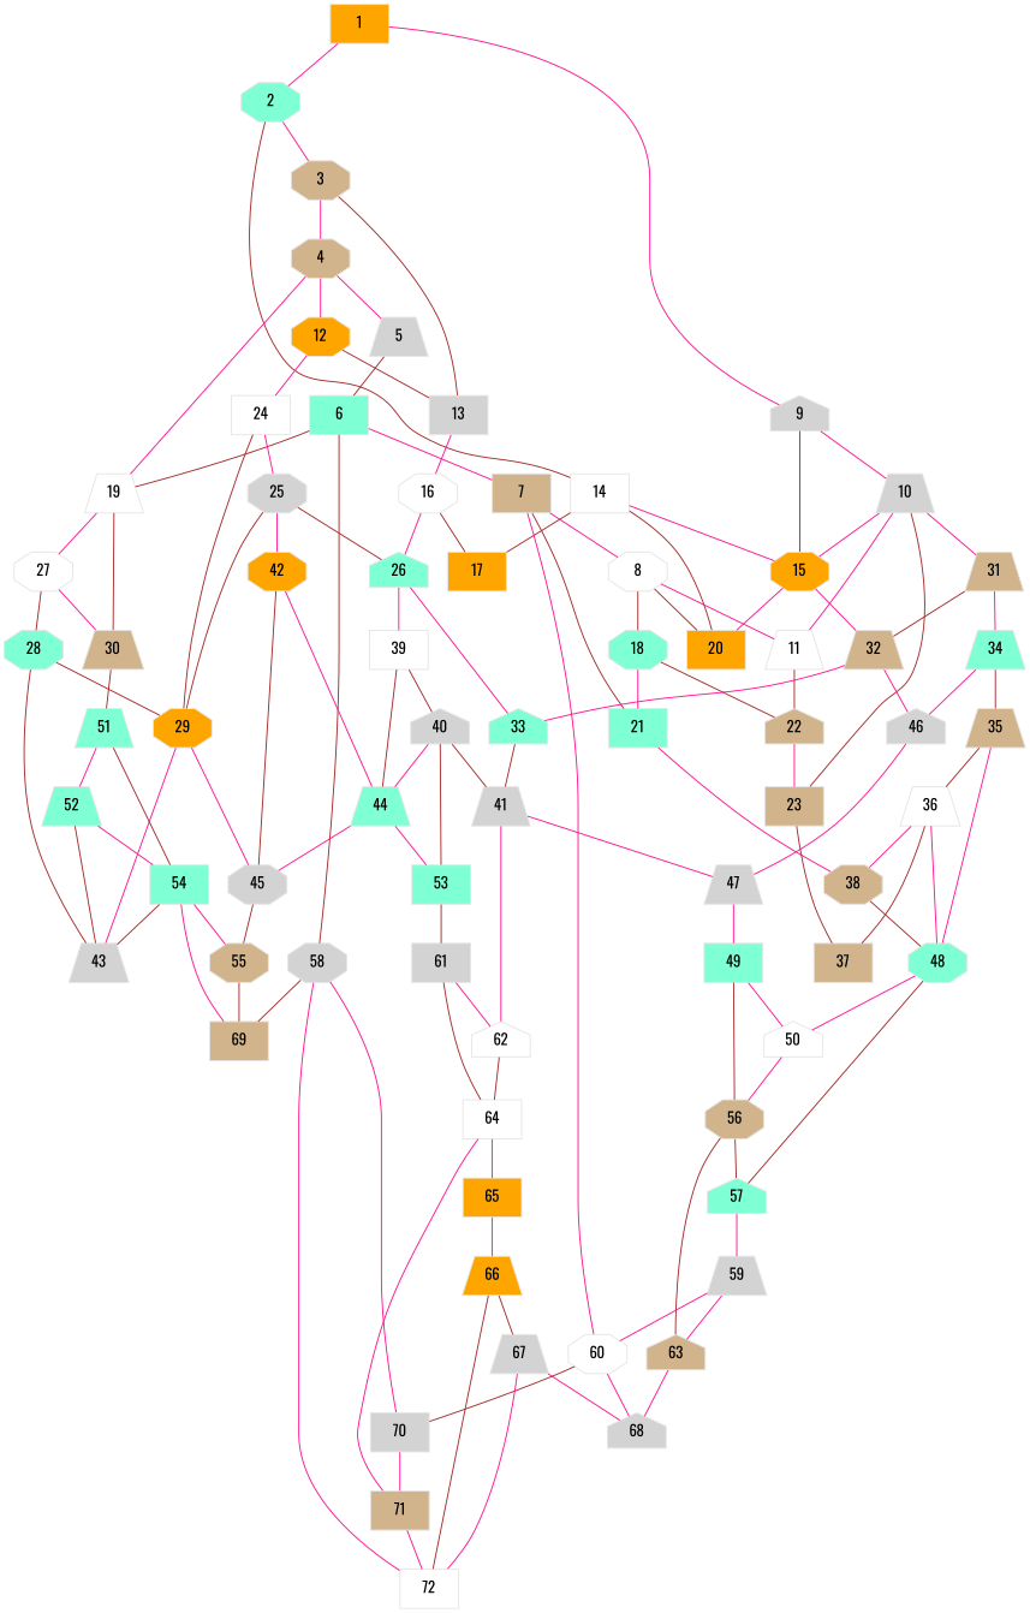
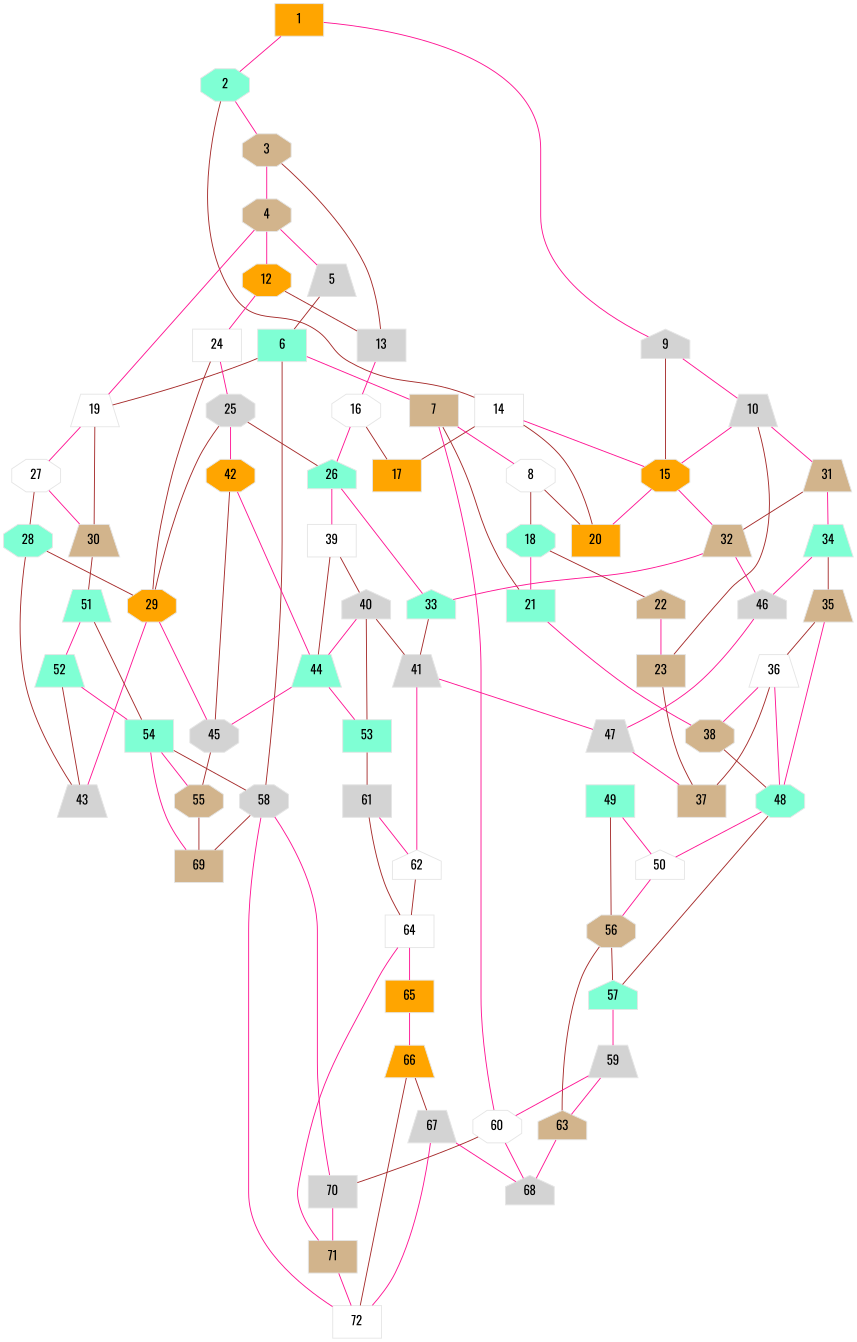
  graph {
    fontname=Oswald
    node [color=gray90 fillcolor=lightgrey fontname=Oswald shape=box style=filled]
    edge [color=deeppink fontname=Oswald weight=1.0]
    1 [fillcolor=orange]
    2 [fillcolor=aquamarine shape=octagon]
    9 [shape=house]
    3 [fillcolor=tan shape=octagon]
    14 [fillcolor=white]
    10 [shape=trapezium]
    15 [fillcolor=orange shape=octagon]
    4 [fillcolor=tan shape=octagon]
    13
    17 [fillcolor=orange]
    20 [fillcolor=orange]
    5 [shape=trapezium]
    12 [fillcolor=orange shape=octagon]
    19 [fillcolor=white shape=trapezium]
    16 [fillcolor=white shape=octagon]
    6 [fillcolor=aquamarine]
    24 [fillcolor=white]
    27 [fillcolor=white shape=octagon]
    30 [fillcolor=tan shape=trapezium]
    7 [fillcolor=tan]
    58 [shape=octagon]
    8 [fillcolor=white shape=octagon]
    21 [fillcolor=aquamarine]
    60 [fillcolor=white shape=octagon]
    69 [fillcolor=tan]
    70
    72 [fillcolor=white]
-   11 [fillcolor=white shape=trapezium]
    18 [fillcolor=aquamarine shape=octagon]
    38 [fillcolor=tan shape=octagon]
    68 [shape=house]
    22 [fillcolor=tan shape=house]
    23 [fillcolor=tan]
    31 [fillcolor=tan shape=trapezium]
    32 [fillcolor=tan shape=trapezium]
    37 [fillcolor=tan]
    34 [fillcolor=aquamarine shape=trapezium]
    25 [shape=octagon]
    29 [fillcolor=orange shape=octagon]
    26 [fillcolor=aquamarine shape=house]
    33 [fillcolor=aquamarine shape=house]
    46 [shape=house]
    39 [fillcolor=white]
    28 [fillcolor=aquamarine shape=octagon]
    51 [fillcolor=aquamarine shape=trapezium]
    48 [fillcolor=aquamarine shape=octagon]
    42 [fillcolor=orange shape=octagon]
    43 [shape=trapezium]
    45 [shape=octagon]
    44 [fillcolor=aquamarine shape=trapezium]
    41 [shape=trapezium]
    40 [shape=house]
    52 [fillcolor=aquamarine shape=trapezium]
    55 [fillcolor=tan shape=octagon]
    54 [fillcolor=aquamarine]
    35 [fillcolor=tan shape=trapezium]
    47 [shape=trapezium]
    62 [fillcolor=white shape=house]
    36 [fillcolor=white shape=trapezium]
    50 [fillcolor=white shape=house]
    57 [fillcolor=aquamarine shape=house]
    53 [fillcolor=aquamarine]
    61
    49 [fillcolor=aquamarine]
    64 [fillcolor=white]
    56 [fillcolor=tan shape=octagon]
    59 [shape=trapezium]
    63 [fillcolor=tan shape=house]
    71 [fillcolor=tan]
    65 [fillcolor=orange]
    66 [fillcolor=orange shape=trapezium]
    67 [shape=trapezium]
    1 -- 2
    1 -- 9
    2 -- 3
    2 -- 14 [color=brown weight=2.0]
    9 -- 10
    9 -- 15 [color=brown]
    3 -- 4
    3 -- 13 [color=brown]
    14 -- 15
    14 -- 17 [color=brown weight=2.0]
    14 -- 20 [color=brown]
    10 -- 15
-   10 -- 11
    10 -- 23 [color=brown]
    10 -- 31 [weight=2.0]
    15 -- 20
    15 -- 32
    4 -- 5 [weight=2.0]
    4 -- 12
    4 -- 19 [weight=2.0]
    13 -- 16
    5 -- 6 [color=brown]
    12 -- 13 [color=brown]
    12 -- 24
    19 -- 27
    19 -- 30 [color=brown]
    16 -- 17 [color=brown]
    16 -- 26 [weight=2.0]
    6 -- 19 [color=brown]
    6 -- 7
    6 -- 58 [color=brown]
    24 -- 25
    24 -- 29 [color=brown]
    27 -- 30
    27 -- 28 [color=brown weight=2.0]
    30 -- 51 [color=brown]
    7 -- 8
    7 -- 21 [color=brown]
    7 -- 60
    58 -- 69 [color=brown weight=3.0]
    58 -- 70 [weight=2.0]
    58 -- 72
    8 -- 20 [color=brown]
-   8 -- 11
    8 -- 18 [color=brown weight=2.0]
    21 -- 38
    60 -- 70 [color=brown]
    60 -- 68
    70 -- 71
-   11 -- 22 [color=brown]
    18 -- 21
    18 -- 22 [color=brown]
    38 -- 48 [color=brown]
    22 -- 23
    23 -- 37 [color=brown]
    31 -- 32 [color=brown]
    31 -- 34
    32 -- 33
    32 -- 46
    34 -- 46
    34 -- 35 [color=brown]
    25 -- 29 [color=brown]
    25 -- 26 [color=brown weight=2.0]
    25 -- 42 [weight=2.0]
    29 -- 43
    29 -- 45
    26 -- 33
    26 -- 39
    33 -- 41 [color=brown]
    46 -- 47
    39 -- 44 [color=brown]
    39 -- 40 [color=brown]
    28 -- 29 [color=brown]
    28 -- 43 [color=brown]
    51 -- 52
    51 -- 54 [color=brown]
    48 -- 50
    48 -- 57 [color=brown]
    42 -- 45 [color=brown]
    42 -- 44
    43 -- 52 [color=brown]
    45 -- 55 [color=brown]
    44 -- 45
    44 -- 53
    41 -- 47
    41 -- 62
    40 -- 44
    40 -- 41 [color=brown weight=2.0]
    40 -- 53 [color=brown weight=2.0]
    52 -- 54
    55 -- 69 [color=brown]
-   54 -- 43 [color=brown]
+   54 -- 58 [color=brown]
    54 -- 69 [weight=2.0]
    54 -- 55
    35 -- 48
    35 -- 36 [color=brown]
-   47 -- 49
+   47 -- 37
    62 -- 64 [color=brown]
    36 -- 38
    36 -- 37 [color=brown weight=2.0]
    36 -- 48 [weight=2.0]
    50 -- 56
    57 -- 59
    53 -- 61 [color=brown]
    61 -- 62
    61 -- 64 [color=brown]
    49 -- 50
    49 -- 56 [color=brown]
    64 -- 71
    64 -- 65 [weight=2.0]
    56 -- 57 [color=brown weight=2.0]
    56 -- 63 [color=brown weight=2.0]
    59 -- 60
    59 -- 63
    63 -- 68 [weight=3.0]
    71 -- 72
    65 -- 66 [weight=3.0]
    66 -- 72 [color=brown]
    66 -- 67 [color=brown weight=2.0]
    67 -- 72
    67 -- 68 [weight=2.0]
  }
